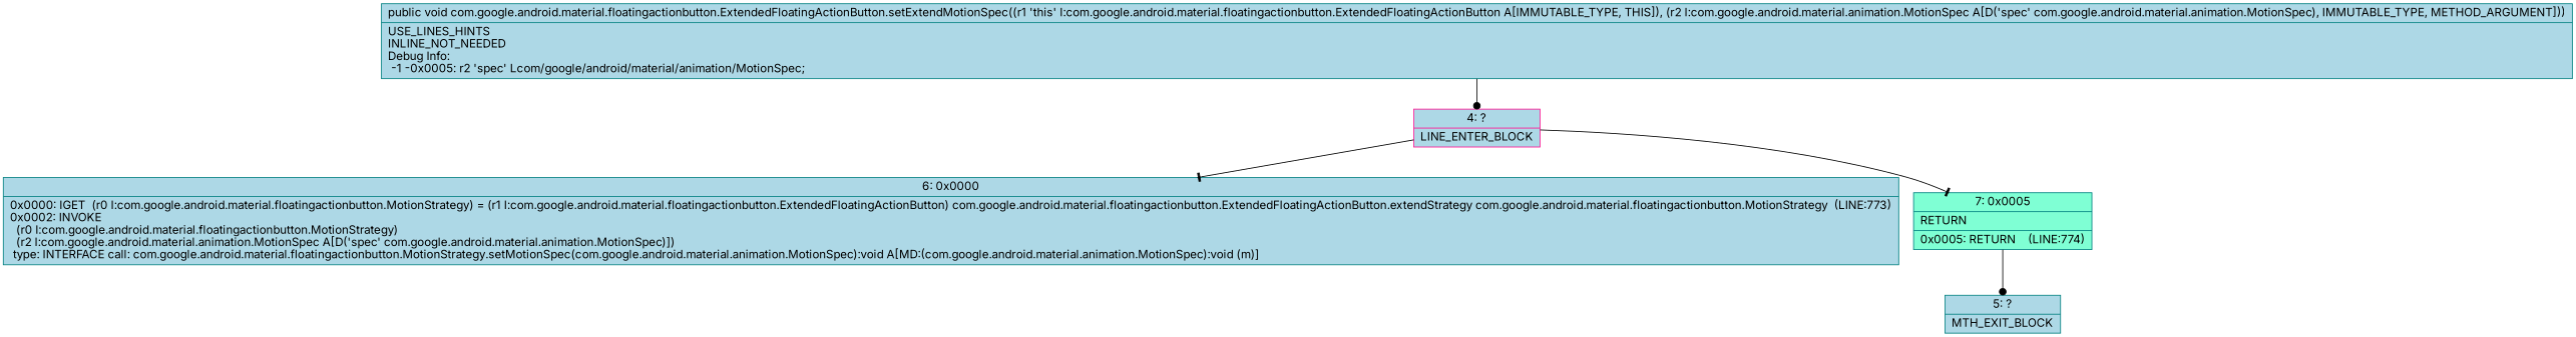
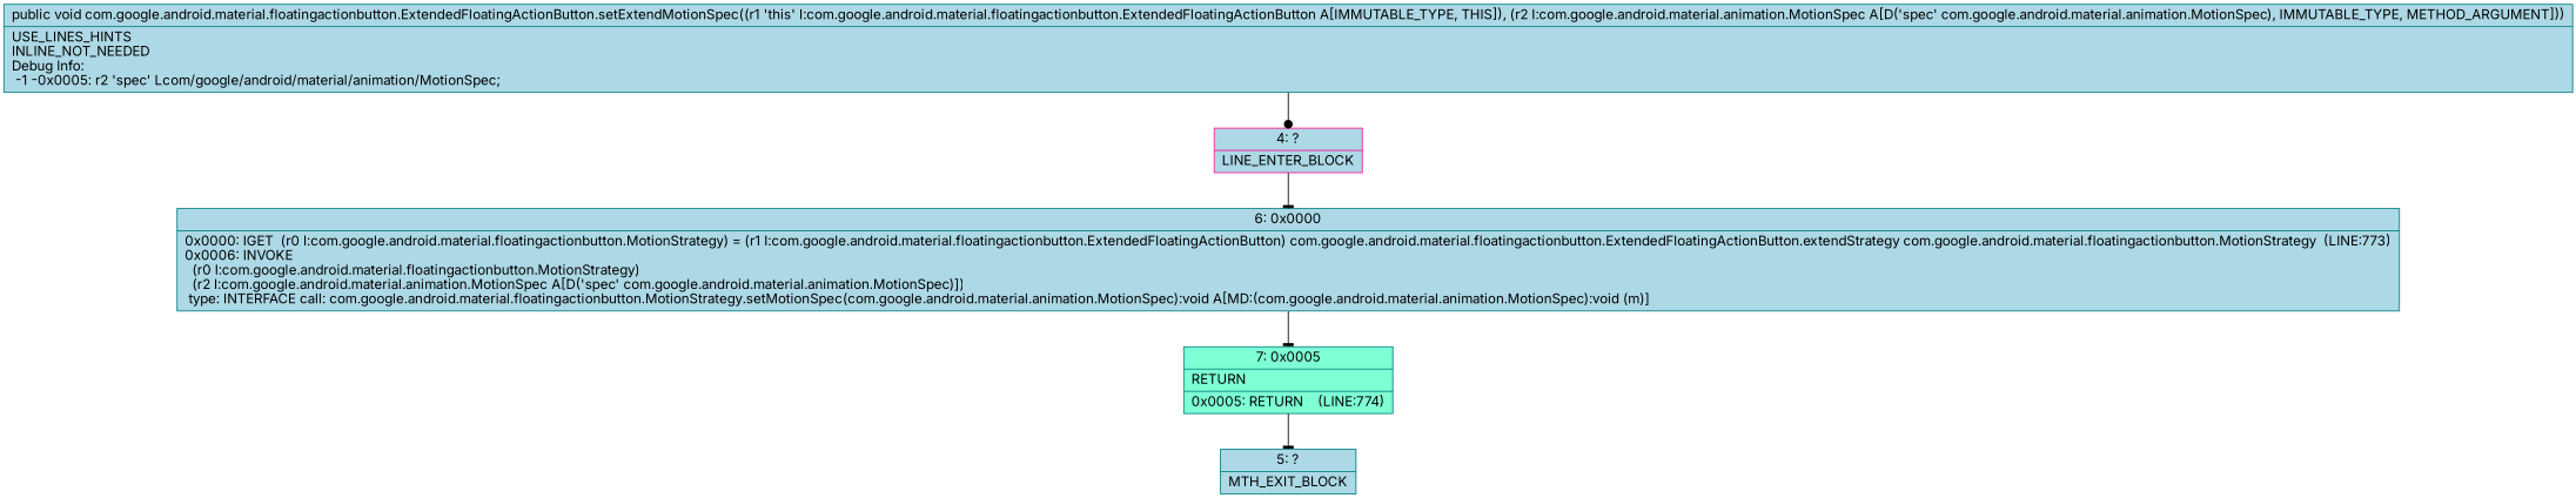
  digraph {
    fontname=Inter
    node [color=teal fillcolor=lightblue fontname=Inter shape=record style=filled]
    edge [arrowhead=tee fontname=Inter]
    n1 [color=deeppink label="{4\:\ ?|LINE_ENTER_BLOCK\l}"]
-   n2 [label="{6\:\ 0x0000|0x0000: IGET  (r0 I:com.google.android.material.floatingactionbutton.MotionStrategy) = (r1 I:com.google.android.material.floatingactionbutton.ExtendedFloatingActionButton) com.google.android.material.floatingactionbutton.ExtendedFloatingActionButton.extendStrategy com.google.android.material.floatingactionbutton.MotionStrategy  (LINE:773)\l0x0002: INVOKE  \l  (r0 I:com.google.android.material.floatingactionbutton.MotionStrategy)\l  (r2 I:com.google.android.material.animation.MotionSpec A[D('spec' com.google.android.material.animation.MotionSpec)])\l type: INTERFACE call: com.google.android.material.floatingactionbutton.MotionStrategy.setMotionSpec(com.google.android.material.animation.MotionSpec):void A[MD:(com.google.android.material.animation.MotionSpec):void (m)]\l}"]
+   n2 [label="{6\:\ 0x0000|0x0000: IGET  (r0 I:com.google.android.material.floatingactionbutton.MotionStrategy) = (r1 I:com.google.android.material.floatingactionbutton.ExtendedFloatingActionButton) com.google.android.material.floatingactionbutton.ExtendedFloatingActionButton.extendStrategy com.google.android.material.floatingactionbutton.MotionStrategy  (LINE:773)\l0x0006: INVOKE  \l  (r0 I:com.google.android.material.floatingactionbutton.MotionStrategy)\l  (r2 I:com.google.android.material.animation.MotionSpec A[D('spec' com.google.android.material.animation.MotionSpec)])\l type: INTERFACE call: com.google.android.material.floatingactionbutton.MotionStrategy.setMotionSpec(com.google.android.material.animation.MotionSpec):void A[MD:(com.google.android.material.animation.MotionSpec):void (m)]\l}"]
    n3 [fillcolor=aquamarine label="{7\:\ 0x0005|RETURN\l|0x0005: RETURN    (LINE:774)\l}"]
    n4 [label="{5\:\ ?|MTH_EXIT_BLOCK\l}"]
    n5 [label="{public void com.google.android.material.floatingactionbutton.ExtendedFloatingActionButton.setExtendMotionSpec((r1 'this' I:com.google.android.material.floatingactionbutton.ExtendedFloatingActionButton A[IMMUTABLE_TYPE, THIS]), (r2 I:com.google.android.material.animation.MotionSpec A[D('spec' com.google.android.material.animation.MotionSpec), IMMUTABLE_TYPE, METHOD_ARGUMENT]))  | USE_LINES_HINTS\lINLINE_NOT_NEEDED\lDebug Info:\l  \-1 \-0x0005: r2 'spec' Lcom\/google\/android\/material\/animation\/MotionSpec;\l}"]
    n1 -> n2
-   n1 -> n3
-   n3 -> n4 [arrowhead=dot]
+   n2 -> n3
+   n3 -> n4
    n5 -> n1 [arrowhead=dot]
  }
